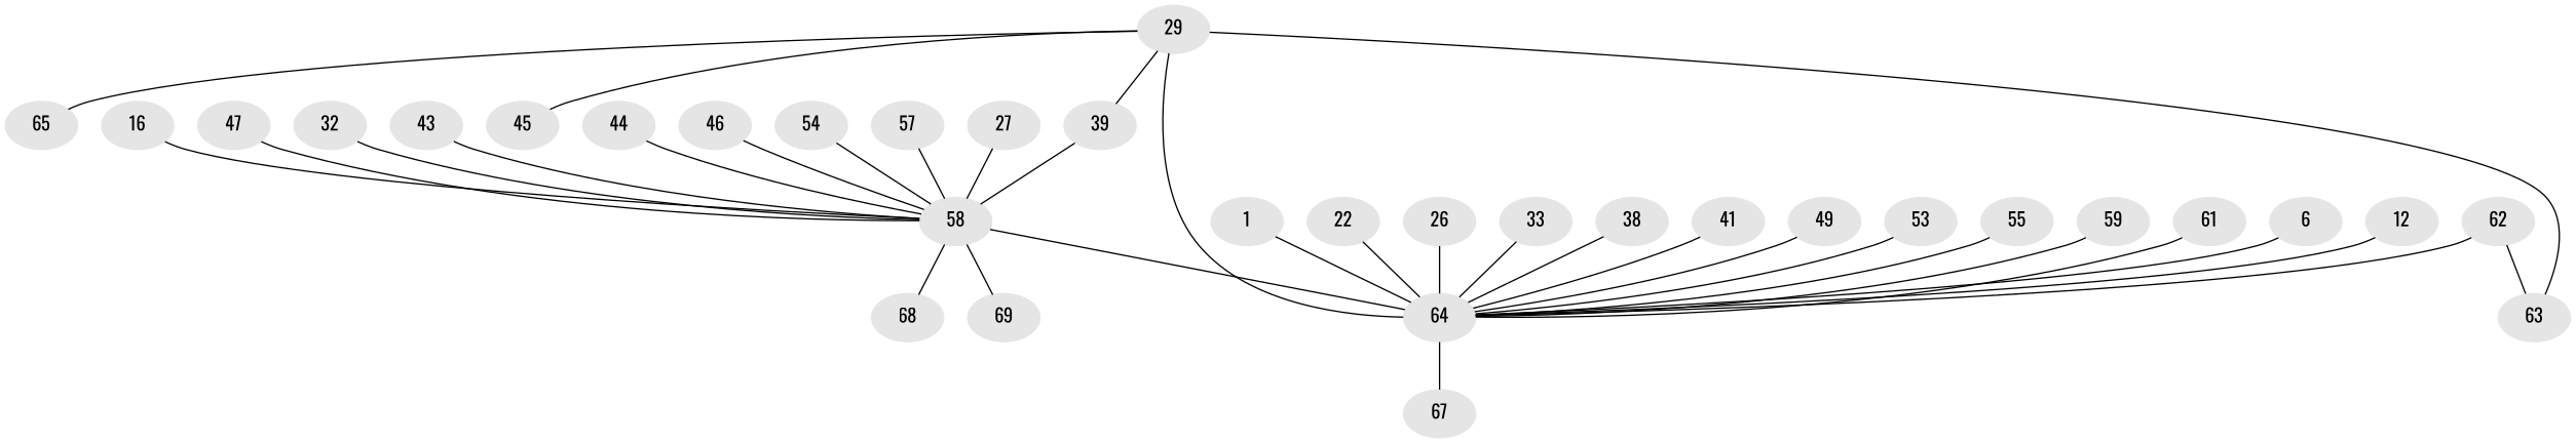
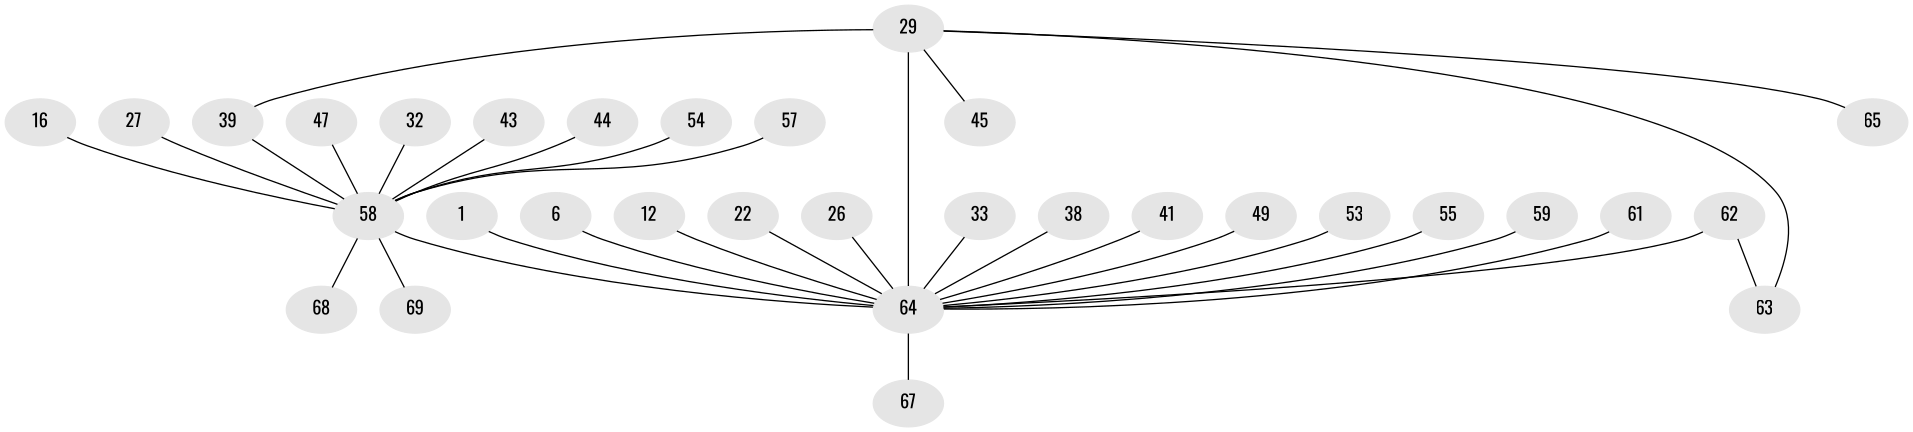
  graph {
    fontname=Oswald
    node [color=gray90 fontname=Oswald style=filled]
    edge [fontname=Oswald]
    64 [super="+4+20+60"]
    67 [super="+52"]
    1
    6
    12
    58 [super="+23+21+35+37+36+11"]
    68
    69
    16
    22
    26
    27
    29 [super="+10+25"]
    39 [super="+14"]
    45
    63 [super="+40"]
    65
    47
    32
    33
    38
    41
    43
    44
-   46
    49 [super="+17"]
    53
    54
    55 [super="+42"]
    57 [super="+56"]
    59
    61 [super="+18"]
    62 [super="+51"]
    64 -- 67
    1 -- 64
    6 -- 64
    12 -- 64
    58 -- 64 [weight=6]
    58 -- 68
    58 -- 69
    16 -- 58
    22 -- 64
    26 -- 64
    27 -- 58
    29 -- 64 [weight=4]
    29 -- 39
    29 -- 45
    29 -- 63
    29 -- 65
    39 -- 58
    47 -- 58
    32 -- 58
    33 -- 64
    38 -- 64
    41 -- 64
    43 -- 58
    44 -- 58
-   46 -- 58
    49 -- 64
    53 -- 64
    54 -- 58
    55 -- 64
    57 -- 58
    59 -- 64
    61 -- 64
    62 -- 64 [weight=2]
    62 -- 63
  }
